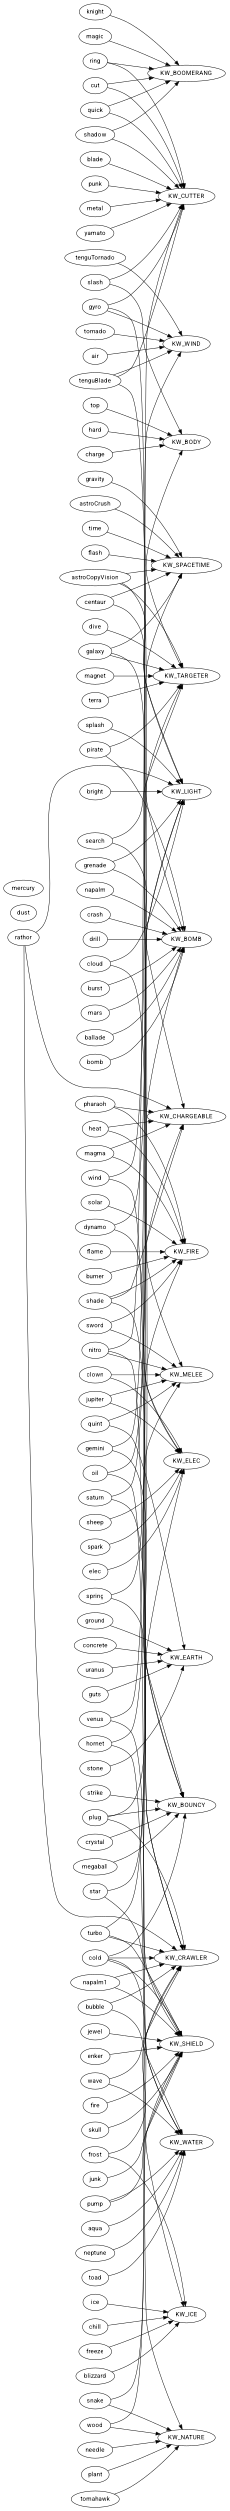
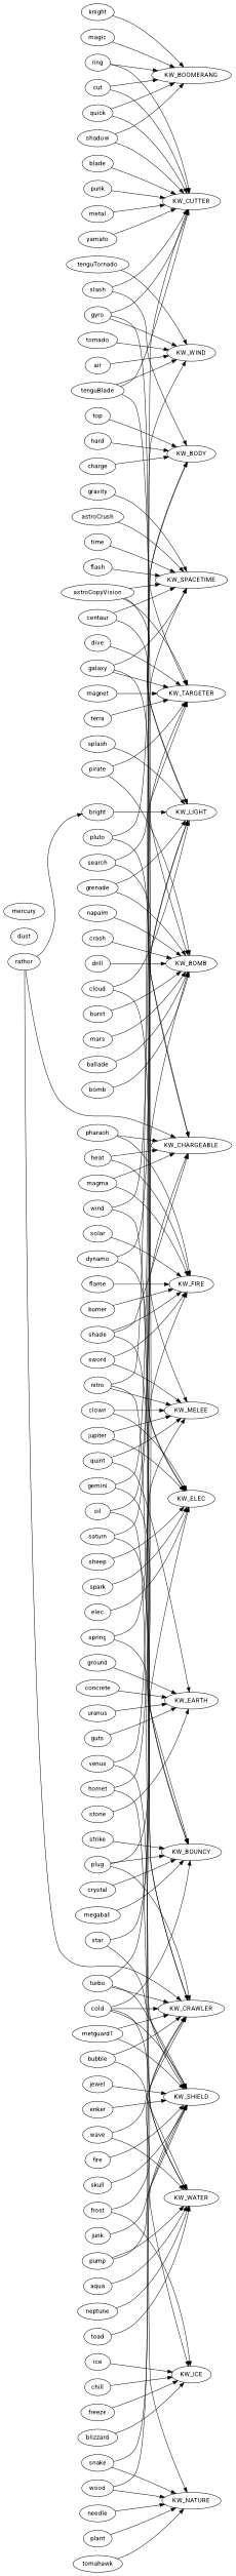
  digraph {
    fontname=Roboto
    rankdir=LR
    node [fontname=Roboto]
    edge [fontname=Roboto]
    cut
    KW_CUTTER
    KW_BOOMERANG
    guts
    KW_EARTH
    ice
    KW_ICE
    bomb
    KW_BOMB
    fire
    KW_SHIELD
    elec
    KW_ELEC
    time
    KW_SPACETIME
    oil
    KW_WATER
    KW_BODY
    bubble
    KW_CRAWLER
    metal
    heat
    KW_FIRE
    KW_CHARGEABLE
    wood
    KW_NATURE
    air
    KW_WIND
    quick
    crash
    flash
    magnet
    KW_TARGETER
    top
    needle
    shadow
    gemini
    KW_LIGHT
    KW_BOUNCY
    snake
    hard
    spark
    drill
    ring
    dust
    pharaoh
    skull
    dive
    toad
    bright
    napalm
    charge
    gyro
    stone
    wave
    crystal
    star
    KW_MELEE
    gravity
    blizzard
    flame
    yamato
    plant
    centaur
    knight
    wind
    tomahawk
    freeze
    shade
    spring
    burst
    turbo
    junk
    slash
    cloud
    astroCrush
    sword
    clown
    search
    aqua
    megaball
    grenade
    frost
    tenguTornado
    tenguBlade
    burner
    ground
    magic
    pirate
    astroCopyVision
    cold
    dynamo
    plug
    splash
    galaxy
    jewel
    concrete
    tornado
    hornet
    magma
    solar
    nitro
    strike
    sheep
    chill
    pump
    blade
    mercury
    venus
    mars
    neptune
    jupiter
    saturn
    uranus
+   pluto
    terra
    enker
    ballade
    punk
    quint
    rathor
-   metguard1 [label=napalm1]
+   metguard1
    cut -> KW_CUTTER
    cut -> KW_BOOMERANG
    guts -> KW_EARTH
    ice -> KW_ICE
    bomb -> KW_BOMB
    fire -> KW_SHIELD
    elec -> KW_ELEC
    time -> KW_SPACETIME
    oil -> KW_WATER
    oil -> KW_BODY
    bubble -> KW_WATER
    bubble -> KW_CRAWLER
    metal -> KW_CUTTER
    heat -> KW_FIRE
    heat -> KW_CHARGEABLE
    wood -> KW_SHIELD
    wood -> KW_NATURE
    air -> KW_WIND
    quick -> KW_CUTTER
    quick -> KW_BOOMERANG
    crash -> KW_BOMB
    flash -> KW_SPACETIME
    magnet -> KW_TARGETER
    top -> KW_BODY
    needle -> KW_NATURE
    shadow -> KW_CUTTER
    shadow -> KW_BOOMERANG
    gemini -> KW_LIGHT
    gemini -> KW_BOUNCY
    snake -> KW_CRAWLER
    snake -> KW_NATURE
    hard -> KW_BODY
    spark -> KW_ELEC
    drill -> KW_BOMB
    ring -> KW_CUTTER
    ring -> KW_BOOMERANG
    pharaoh -> KW_FIRE
    pharaoh -> KW_CHARGEABLE
    skull -> KW_SHIELD
    dive -> KW_TARGETER
    toad -> KW_WATER
    bright -> KW_LIGHT
    napalm -> KW_BOMB
    charge -> KW_BODY
    gyro -> KW_CUTTER
    gyro -> KW_WIND
    gyro -> KW_TARGETER
    stone -> KW_EARTH
    wave -> KW_WATER
    wave -> KW_CRAWLER
    crystal -> KW_BOUNCY
    star -> KW_SHIELD
    star -> KW_MELEE
    gravity -> KW_SPACETIME
    blizzard -> KW_ICE
    flame -> KW_FIRE
    yamato -> KW_CUTTER
    plant -> KW_NATURE
    centaur -> KW_SPACETIME
    centaur -> KW_LIGHT
    knight -> KW_BOOMERANG
    wind -> KW_CRAWLER
    wind -> KW_WIND
    tomahawk -> KW_NATURE
    freeze -> KW_ICE
    shade -> KW_FIRE
    shade -> KW_CHARGEABLE
    shade -> KW_BOUNCY
    spring -> KW_CHARGEABLE
    spring -> KW_BOUNCY
    burst -> KW_BOMB
    turbo -> KW_SHIELD
    turbo -> KW_CRAWLER
    turbo -> KW_FIRE
    junk -> KW_SHIELD
    slash -> KW_CUTTER
    slash -> KW_BODY
    cloud -> KW_ELEC
    cloud -> KW_LIGHT
    astroCrush -> KW_SPACETIME
    sword -> KW_FIRE
    sword -> KW_MELEE
    clown -> KW_ELEC
    clown -> KW_MELEE
    search -> KW_CHARGEABLE
    search -> KW_TARGETER
    aqua -> KW_WATER
    megaball -> KW_BOUNCY
    grenade -> KW_BOMB
    grenade -> KW_LIGHT
    frost -> KW_ICE
    frost -> KW_CRAWLER
    tenguTornado -> KW_WIND
    tenguBlade -> KW_CUTTER
    tenguBlade -> KW_WIND
    tenguBlade -> KW_MELEE
    burner -> KW_FIRE
    ground -> KW_EARTH
    magic -> KW_BOOMERANG
    pirate -> KW_BOMB
    pirate -> KW_TARGETER
    astroCopyVision -> KW_SPACETIME
    astroCopyVision -> KW_TARGETER
    astroCopyVision -> KW_LIGHT
    cold -> KW_ICE
    cold -> KW_SHIELD
    cold -> KW_CRAWLER
    cold -> KW_BOUNCY
    dynamo -> KW_ELEC
    dynamo -> KW_LIGHT
    plug -> KW_ELEC
    plug -> KW_CRAWLER
    plug -> KW_BOUNCY
    splash -> KW_LIGHT
    galaxy -> KW_BOMB
    galaxy -> KW_SPACETIME
    galaxy -> KW_TARGETER
    jewel -> KW_SHIELD
    concrete -> KW_EARTH
    tornado -> KW_WIND
    hornet -> KW_NATURE
    hornet -> KW_TARGETER
    magma -> KW_FIRE
    magma -> KW_CHARGEABLE
    solar -> KW_FIRE
    nitro -> KW_CUTTER
    nitro -> KW_CRAWLER
    nitro -> KW_MELEE
    strike -> KW_BOUNCY
    sheep -> KW_ELEC
    chill -> KW_ICE
    pump -> KW_SHIELD
    pump -> KW_WATER
    blade -> KW_CUTTER
    venus -> KW_BOMB
    venus -> KW_WATER
    mars -> KW_BOMB
    neptune -> KW_WATER
    jupiter -> KW_ELEC
    jupiter -> KW_MELEE
    saturn -> KW_SHIELD
    saturn -> KW_SPACETIME
    uranus -> KW_EARTH
+   pluto -> KW_BODY
+   pluto -> KW_CHARGEABLE
    terra -> KW_TARGETER
    enker -> KW_SHIELD
    ballade -> KW_BOMB
    punk -> KW_CUTTER
    quint -> KW_EARTH
    quint -> KW_MELEE
    rathor -> KW_CRAWLER
    rathor -> KW_CHARGEABLE
-   rathor -> KW_LIGHT
+   rathor -> bright
    metguard1 -> KW_SHIELD
    metguard1 -> KW_CRAWLER
  }
